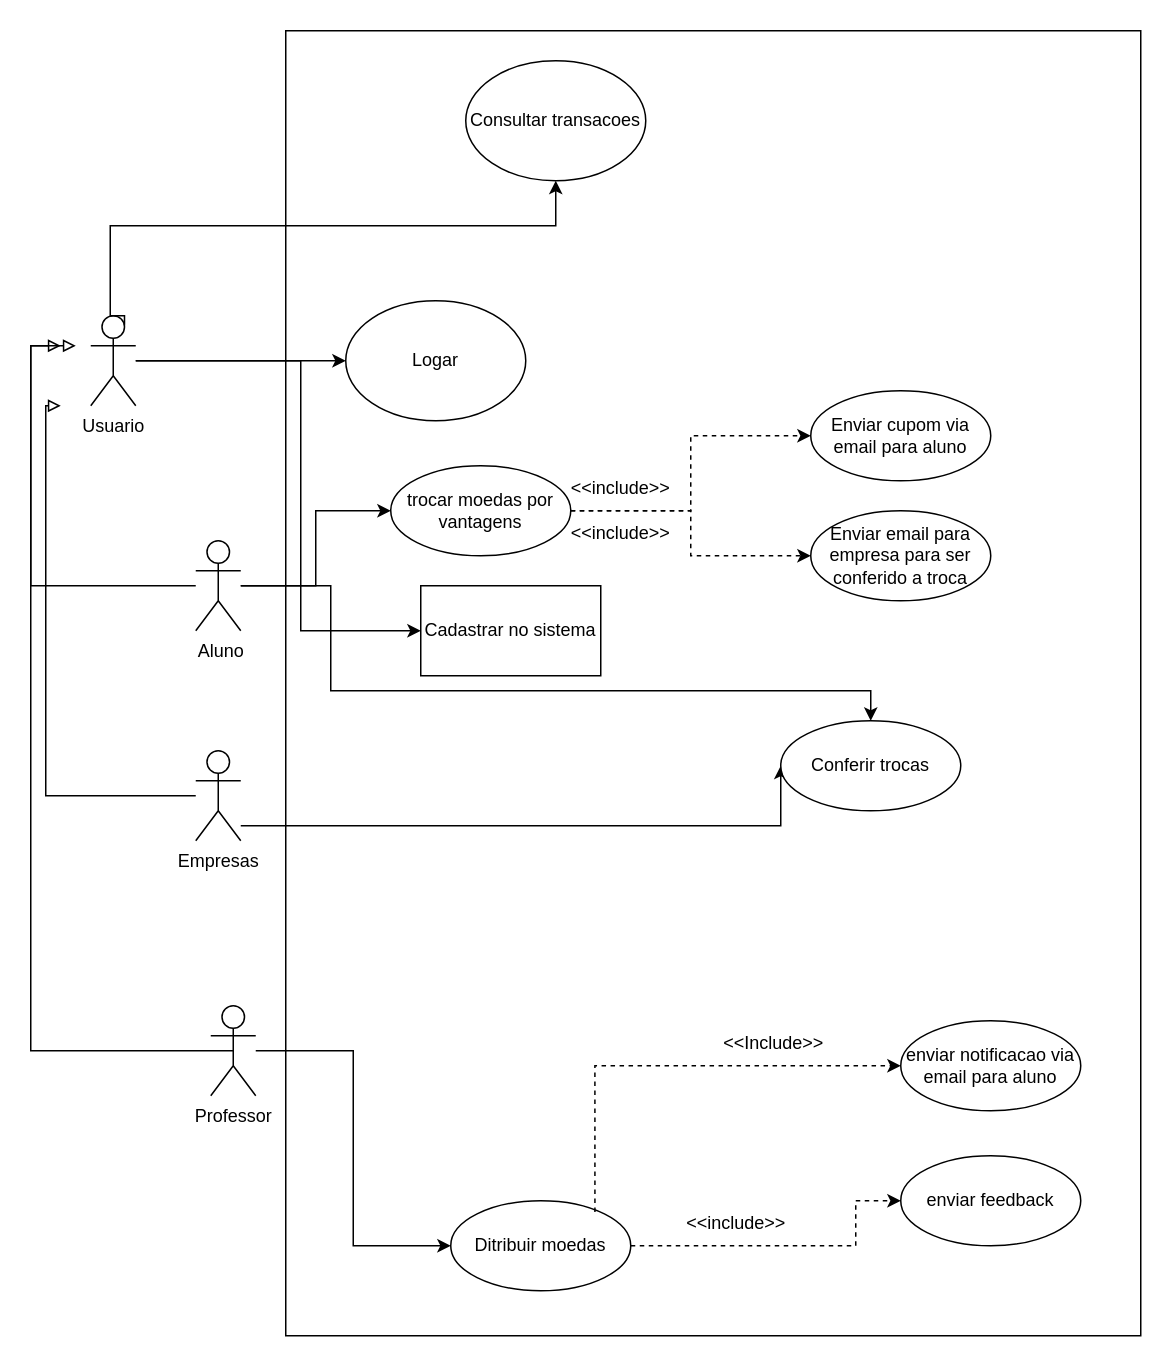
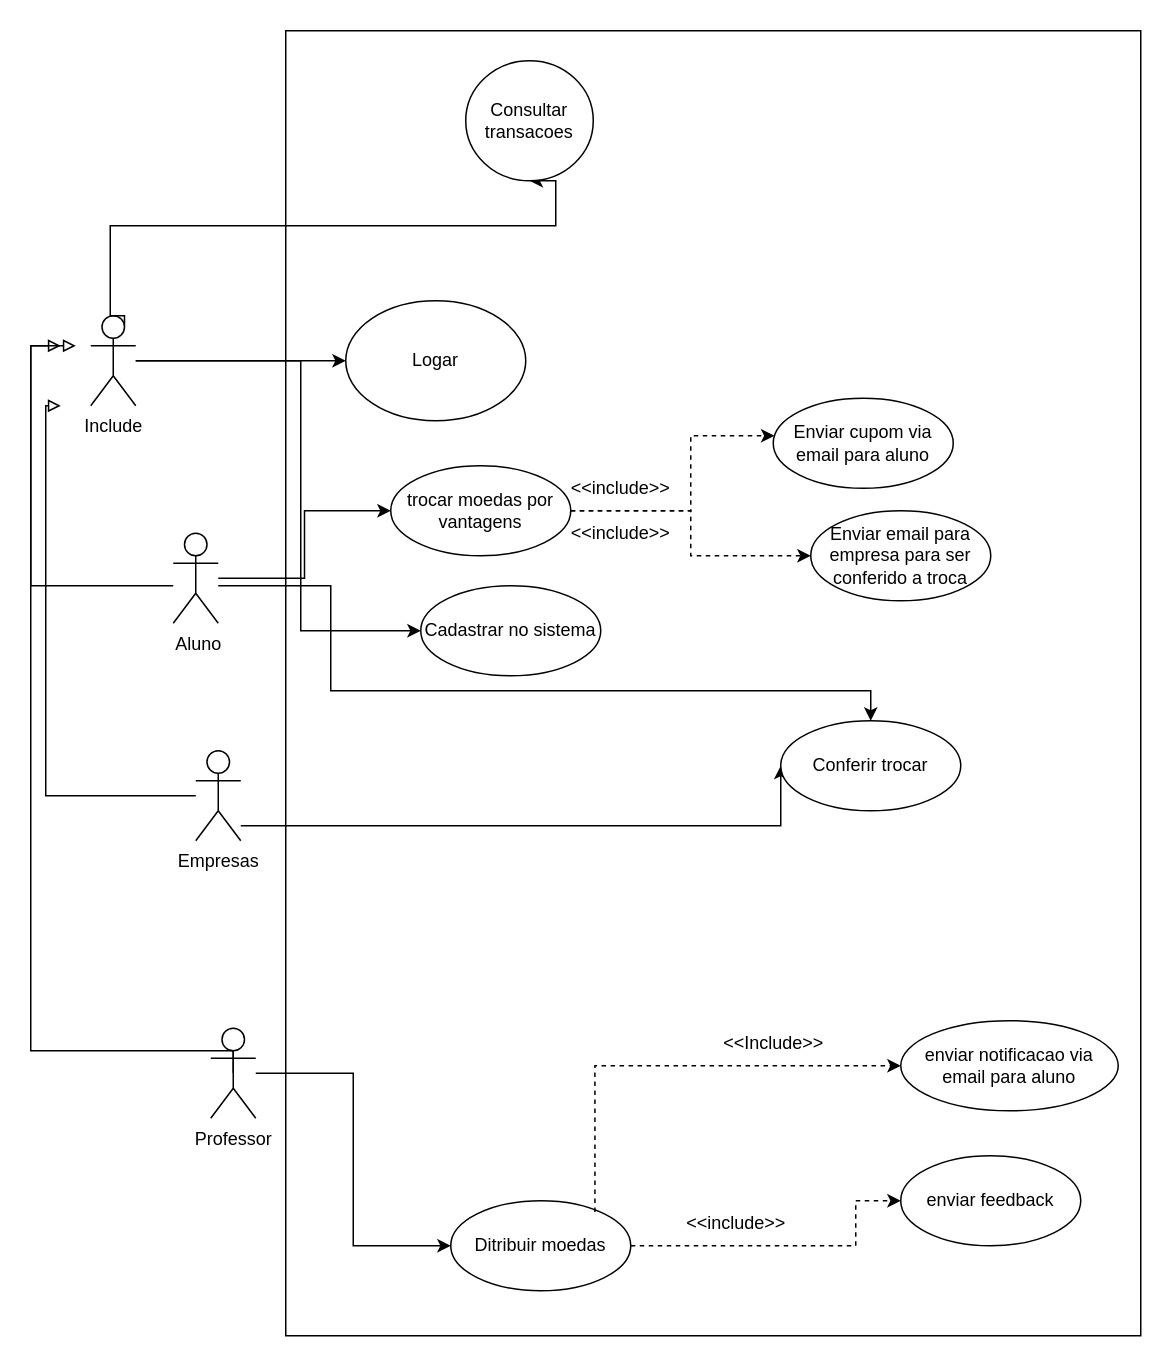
  <mxCell id="0" />
  <mxCell id="1" parent="0" />
  <mxCell id="2" value="" style="rounded=0;whiteSpace=wrap;html=1;" vertex="1" parent="1"><mxGeometry x="190" y="20" width="570" height="870" as="geometry" /></mxCell>
  <mxCell id="3" style="edgeStyle=orthogonalEdgeStyle;rounded=0;orthogonalLoop=1;jettySize=auto;html=1;entryX=0;entryY=0.5;entryDx=0;entryDy=0;" edge="1" parent="1" source="5" target="10"><mxGeometry relative="1" as="geometry" /></mxCell>
  <mxCell id="4" style="edgeStyle=orthogonalEdgeStyle;rounded=0;orthogonalLoop=1;jettySize=auto;html=1;entryX=0;entryY=0.5;entryDx=0;entryDy=0;" edge="1" parent="1" source="5" target="26"><mxGeometry relative="1" as="geometry"><Array as="points"><mxPoint x="200" y="240" /><mxPoint x="200" y="420" /></Array></mxGeometry></mxCell>
- <mxCell id="5" value="Usuario" style="shape=umlActor;verticalLabelPosition=bottom;verticalAlign=top;html=1;outlineConnect=0;" vertex="1" parent="1"><mxGeometry x="60" y="210" width="30" height="60" as="geometry" /></mxCell>
+ <mxCell id="5" value="Include" style="shape=umlActor;verticalLabelPosition=bottom;verticalAlign=top;html=1;outlineConnect=0;" vertex="1" parent="1"><mxGeometry x="60" y="210" width="30" height="60" as="geometry" /></mxCell>
  <mxCell id="6" style="edgeStyle=orthogonalEdgeStyle;rounded=0;orthogonalLoop=1;jettySize=auto;html=1;endArrow=block;endFill=0;" edge="1" parent="1" source="9"><mxGeometry relative="1" as="geometry"><mxPoint x="50" y="230" as="targetPoint" /><Array as="points"><mxPoint x="20" y="390" /><mxPoint x="20" y="230" /></Array></mxGeometry></mxCell>
  <mxCell id="7" style="edgeStyle=orthogonalEdgeStyle;rounded=0;orthogonalLoop=1;jettySize=auto;html=1;endArrow=classic;endFill=1;entryX=0;entryY=0.5;entryDx=0;entryDy=0;" edge="1" parent="1" source="9" target="13"><mxGeometry relative="1" as="geometry"><mxPoint x="270" y="390" as="targetPoint" /></mxGeometry></mxCell>
  <mxCell id="8" style="edgeStyle=orthogonalEdgeStyle;rounded=0;orthogonalLoop=1;jettySize=auto;html=1;" edge="1" parent="1" source="9" target="34"><mxGeometry relative="1" as="geometry"><Array as="points"><mxPoint x="220" y="390" /><mxPoint x="220" y="460" /><mxPoint x="580" y="460" /></Array></mxGeometry></mxCell>
- <mxCell id="9" value="&amp;nbsp;Aluno" style="shape=umlActor;verticalLabelPosition=bottom;verticalAlign=top;html=1;outlineConnect=0;" vertex="1" parent="1"><mxGeometry x="130" y="360" width="30" height="60" as="geometry" /></mxCell>
+ <mxCell id="9" value="&amp;nbsp;Aluno" style="shape=umlActor;verticalLabelPosition=bottom;verticalAlign=top;html=1;outlineConnect=0;" vertex="1" parent="1"><mxGeometry x="115" y="355" width="30" height="60" as="geometry" /></mxCell>
  <mxCell id="10" value="Logar" style="ellipse;whiteSpace=wrap;html=1;" vertex="1" parent="1"><mxGeometry x="230" y="200" width="120" height="80" as="geometry" /></mxCell>
  <mxCell id="11" value="" style="edgeStyle=orthogonalEdgeStyle;rounded=0;orthogonalLoop=1;jettySize=auto;html=1;endArrow=classic;endFill=1;dashed=1;" edge="1" parent="1" source="13" target="29"><mxGeometry relative="1" as="geometry"><Array as="points"><mxPoint x="460" y="340" /><mxPoint x="460" y="290" /></Array></mxGeometry></mxCell>
  <mxCell id="12" value="" style="edgeStyle=orthogonalEdgeStyle;rounded=0;orthogonalLoop=1;jettySize=auto;html=1;endArrow=classic;endFill=1;dashed=1;" edge="1" parent="1" source="13" target="30"><mxGeometry relative="1" as="geometry" /></mxCell>
  <mxCell id="13" value="trocar moedas por vantagens" style="ellipse;whiteSpace=wrap;html=1;" vertex="1" parent="1"><mxGeometry x="260" y="310" width="120" height="60" as="geometry" /></mxCell>
  <mxCell id="14" style="edgeStyle=orthogonalEdgeStyle;rounded=0;orthogonalLoop=1;jettySize=auto;html=1;endArrow=block;endFill=0;exitX=0.5;exitY=0.5;exitDx=0;exitDy=0;exitPerimeter=0;" edge="1" parent="1" source="16"><mxGeometry relative="1" as="geometry"><mxPoint x="40" y="230" as="targetPoint" /><Array as="points"><mxPoint x="20" y="700" /><mxPoint x="20" y="230" /></Array></mxGeometry></mxCell>
  <mxCell id="15" style="edgeStyle=orthogonalEdgeStyle;rounded=0;orthogonalLoop=1;jettySize=auto;html=1;endArrow=classic;endFill=1;entryX=0;entryY=0.5;entryDx=0;entryDy=0;" edge="1" parent="1" source="16" target="18"><mxGeometry relative="1" as="geometry"><mxPoint x="300" y="600" as="targetPoint" /></mxGeometry></mxCell>
- <mxCell id="16" value="Professor" style="shape=umlActor;verticalLabelPosition=bottom;verticalAlign=top;html=1;outlineConnect=0;" vertex="1" parent="1"><mxGeometry x="140" y="670" width="30" height="60" as="geometry" /></mxCell>
+ <mxCell id="16" value="Professor" style="shape=umlActor;verticalLabelPosition=bottom;verticalAlign=top;html=1;outlineConnect=0;" vertex="1" parent="1"><mxGeometry x="140" y="685" width="30" height="60" as="geometry" /></mxCell>
  <mxCell id="17" style="edgeStyle=orthogonalEdgeStyle;rounded=0;orthogonalLoop=1;jettySize=auto;html=1;endArrow=classic;endFill=1;dashed=1;entryX=0;entryY=0.5;entryDx=0;entryDy=0;" edge="1" parent="1" source="18" target="19"><mxGeometry relative="1" as="geometry"><mxPoint x="520" y="730" as="targetPoint" /><Array as="points"><mxPoint x="570" y="830" /><mxPoint x="570" y="800" /></Array></mxGeometry></mxCell>
  <mxCell id="18" value="Ditribuir moedas" style="ellipse;whiteSpace=wrap;html=1;" vertex="1" parent="1"><mxGeometry x="300" y="800" width="120" height="60" as="geometry" /></mxCell>
  <mxCell id="19" value="enviar feedback" style="ellipse;whiteSpace=wrap;html=1;" vertex="1" parent="1"><mxGeometry x="600" y="770" width="120" height="60" as="geometry" /></mxCell>
  <mxCell id="20" value="&amp;lt;&amp;lt;include&amp;gt;&amp;gt;" style="text;html=1;align=center;verticalAlign=middle;resizable=0;points=[];autosize=1;strokeColor=none;fillColor=none;" vertex="1" parent="1"><mxGeometry x="445" y="800" width="90" height="30" as="geometry" /></mxCell>
- <mxCell id="21" value="enviar notificacao via email para aluno" style="ellipse;whiteSpace=wrap;html=1;" vertex="1" parent="1"><mxGeometry x="600" y="680" width="120" height="60" as="geometry" /></mxCell>
+ <mxCell id="21" value="enviar notificacao via email para aluno" style="ellipse;whiteSpace=wrap;html=1;" vertex="1" parent="1"><mxGeometry x="600" y="680" width="145" height="60" as="geometry" /></mxCell>
  <mxCell id="22" style="edgeStyle=orthogonalEdgeStyle;rounded=0;orthogonalLoop=1;jettySize=auto;html=1;entryX=0.5;entryY=1;entryDx=0;entryDy=0;exitX=0.75;exitY=0.1;exitDx=0;exitDy=0;exitPerimeter=0;" edge="1" parent="1" source="5" target="23"><mxGeometry relative="1" as="geometry"><mxPoint x="82.5" y="226" as="sourcePoint" /><mxPoint x="450" y="190" as="targetPoint" /><Array as="points"><mxPoint x="82" y="210" /><mxPoint x="73" y="210" /><mxPoint x="73" y="150" /><mxPoint x="370" y="150" /></Array></mxGeometry></mxCell>
- <mxCell id="23" value="Consultar transacoes" style="ellipse;whiteSpace=wrap;html=1;" vertex="1" parent="1"><mxGeometry x="310" y="40" width="120" height="80" as="geometry" /></mxCell>
+ <mxCell id="23" value="Consultar transacoes" style="ellipse;whiteSpace=wrap;html=1;" vertex="1" parent="1"><mxGeometry x="310" y="40" width="85" height="80" as="geometry" /></mxCell>
  <mxCell id="24" value="&amp;lt;&amp;lt;Include&amp;gt;&amp;gt;" style="text;html=1;align=center;verticalAlign=middle;resizable=0;points=[];autosize=1;strokeColor=none;fillColor=none;" vertex="1" parent="1"><mxGeometry x="470" y="680" width="90" height="30" as="geometry" /></mxCell>
  <mxCell id="25" value="" style="edgeStyle=orthogonalEdgeStyle;rounded=0;orthogonalLoop=1;jettySize=auto;html=1;dashed=1;endArrow=classic;endFill=1;exitX=0.801;exitY=0.126;exitDx=0;exitDy=0;exitPerimeter=0;entryX=0;entryY=0.5;entryDx=0;entryDy=0;" edge="1" parent="1" source="18" target="21"><mxGeometry relative="1" as="geometry"><mxPoint x="396.12" y="807.56" as="sourcePoint" /><mxPoint x="580" y="710" as="targetPoint" /><Array as="points"><mxPoint x="396" y="710" /></Array></mxGeometry></mxCell>
- <mxCell id="26" value="Cadastrar no sistema" style="whiteSpace=wrap;html=1;rounded=0;" vertex="1" parent="1"><mxGeometry x="280" y="390" width="120" height="60" as="geometry" /></mxCell>
+ <mxCell id="26" value="Cadastrar no sistema" style="ellipse;whiteSpace=wrap;html=1;" vertex="1" parent="1"><mxGeometry x="280" y="390" width="120" height="60" as="geometry" /></mxCell>
  <mxCell id="27" style="edgeStyle=orthogonalEdgeStyle;rounded=0;orthogonalLoop=1;jettySize=auto;html=1;endArrow=block;endFill=0;" edge="1" parent="1" source="28"><mxGeometry relative="1" as="geometry"><mxPoint x="40" y="270" as="targetPoint" /><Array as="points"><mxPoint x="30" y="530" /><mxPoint x="30" y="270" /></Array></mxGeometry></mxCell>
  <mxCell id="28" value="Empresas" style="shape=umlActor;verticalLabelPosition=bottom;verticalAlign=top;html=1;outlineConnect=0;" vertex="1" parent="1"><mxGeometry x="130" y="500" width="30" height="60" as="geometry" /></mxCell>
- <mxCell id="29" value="Enviar cupom via email para aluno" style="ellipse;whiteSpace=wrap;html=1;" vertex="1" parent="1"><mxGeometry x="540" y="260" width="120" height="60" as="geometry" /></mxCell>
+ <mxCell id="29" value="Enviar cupom via email para aluno" style="ellipse;whiteSpace=wrap;html=1;" vertex="1" parent="1"><mxGeometry x="515" y="265" width="120" height="60" as="geometry" /></mxCell>
  <mxCell id="30" value="Enviar email para empresa para ser conferido a troca" style="ellipse;whiteSpace=wrap;html=1;" vertex="1" parent="1"><mxGeometry x="540" y="340" width="120" height="60" as="geometry" /></mxCell>
  <mxCell id="31" value="&amp;lt;&amp;lt;include&amp;gt;&amp;gt;" style="text;html=1;align=center;verticalAlign=middle;resizable=0;points=[];autosize=1;strokeColor=none;fillColor=none;" vertex="1" parent="1"><mxGeometry x="368" y="310" width="90" height="30" as="geometry" /></mxCell>
  <mxCell id="32" value="&amp;lt;&amp;lt;include&amp;gt;&amp;gt;" style="text;html=1;align=center;verticalAlign=middle;resizable=0;points=[];autosize=1;strokeColor=none;fillColor=none;" vertex="1" parent="1"><mxGeometry x="368" y="340" width="90" height="30" as="geometry" /></mxCell>
  <mxCell id="33" style="edgeStyle=orthogonalEdgeStyle;rounded=0;orthogonalLoop=1;jettySize=auto;html=1;endArrow=classic;endFill=1;" edge="1" parent="1" target="34"><mxGeometry relative="1" as="geometry"><mxPoint x="520" y="620" as="targetPoint" /><mxPoint x="160" y="550" as="sourcePoint" /><Array as="points"><mxPoint x="520" y="550" /></Array></mxGeometry></mxCell>
- <mxCell id="34" value="Conferir trocas" style="ellipse;whiteSpace=wrap;html=1;" vertex="1" parent="1"><mxGeometry x="520" y="480" width="120" height="60" as="geometry" /></mxCell>
+ <mxCell id="34" value="Conferir trocar" style="ellipse;whiteSpace=wrap;html=1;" vertex="1" parent="1"><mxGeometry x="520" y="480" width="120" height="60" as="geometry" /></mxCell>
